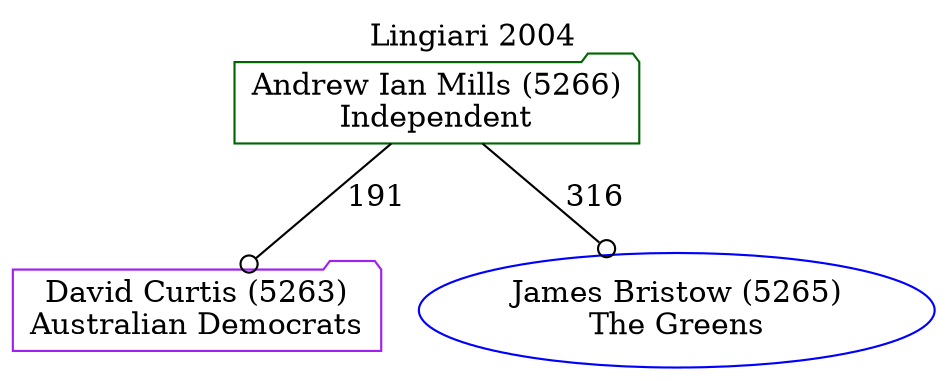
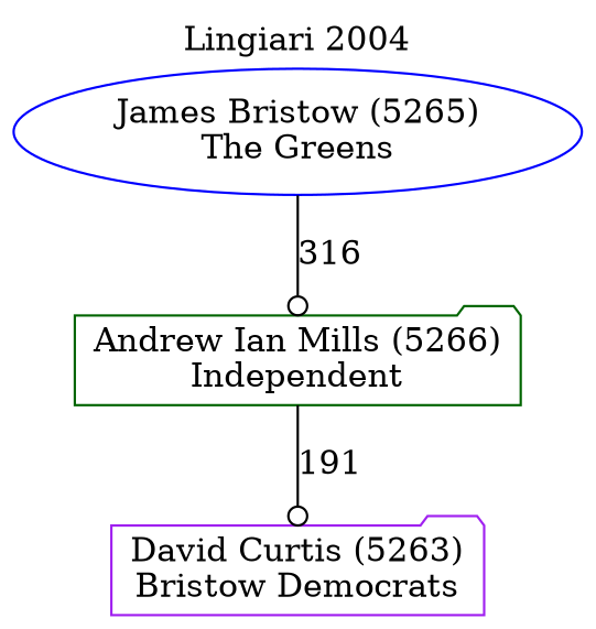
  digraph {
    label="Lingiari 2004"
    labelloc=t
    mclimit=10
    node [shape=folder]
    edge [arrowhead=odot]
    n1 [color=darkgreen label="Andrew Ian Mills (5266)\nIndependent"]
-   n2 [color=purple label="David Curtis (5263)\nAustralian Democrats"]
+   n2 [color=purple label="David Curtis (5263)\nBristow Democrats"]
    n3 [color=blue label="James Bristow (5265)\nThe Greens" shape=ellipse]
    n1 -> n2 [label=191]
-   n1 -> n3 [label=316]
+   n3 -> n1 [label=316]
  }
